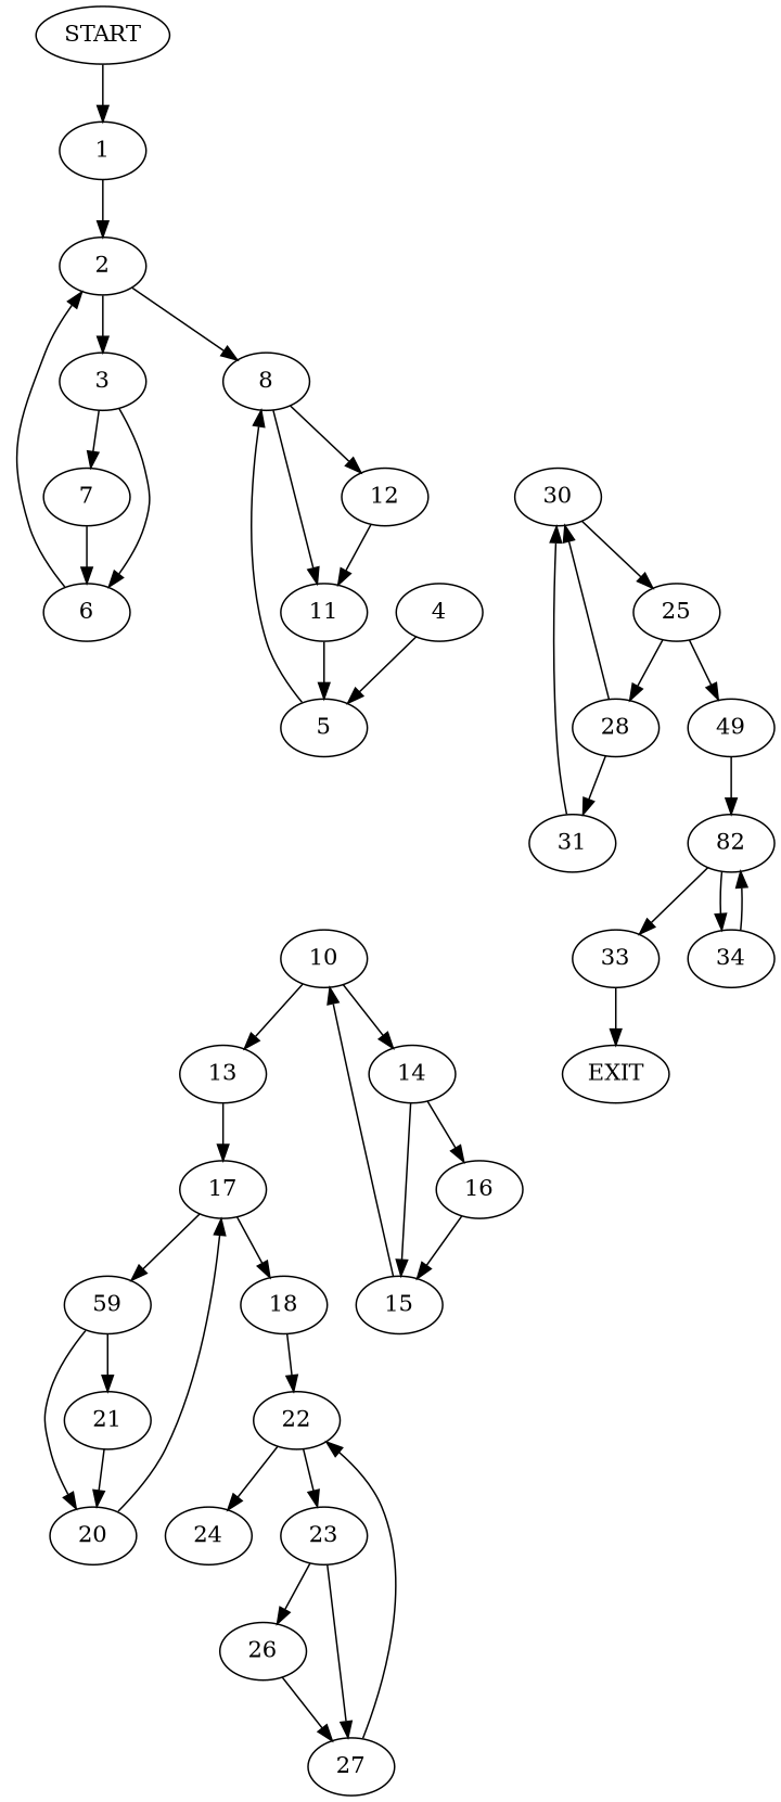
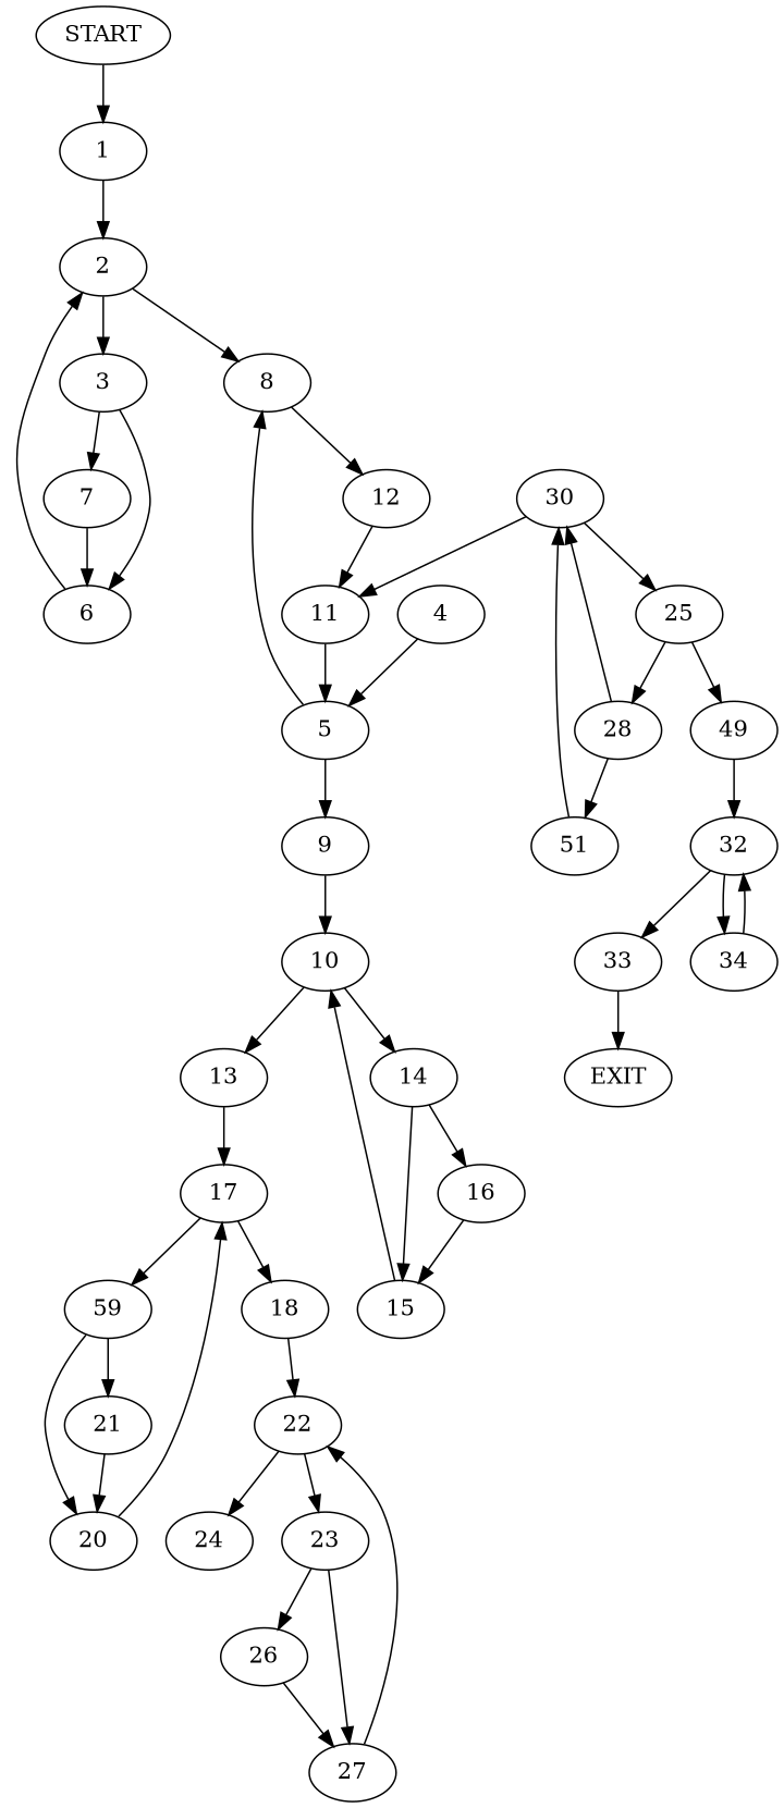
  digraph {
    n1 [label=START]
    1
    2
    n4 [label=EXIT]
    3
    8
    6
    7
    4
    5
+   9
    11
    12
    10
    13
    14
    17
    15
    16
    18
    n21 [label=59]
    22
    20
    21
    23
    24
    26
    27
    25
    28
    n31 [label=49]
    30
-   31
-   32 [label=82]
+   31 [label=51]
+   32
    33
    34
    n1 -> 1
    1 -> 2
    2 -> 3
    2 -> 8
    3 -> 6
    3 -> 7
-   8 -> 11
+   30 -> 11
    8 -> 12
    6 -> 2
    7 -> 6
    4 -> 5
    5 -> 8
+   5 -> 9
+   9 -> 10
    11 -> 5
    12 -> 11
    10 -> 13
    10 -> 14
    13 -> 17
    14 -> 15
    14 -> 16
    17 -> 18
    17 -> n21
    15 -> 10
    16 -> 15
    18 -> 22
    n21 -> 20
    n21 -> 21
    22 -> 23
    22 -> 24
    20 -> 17
    21 -> 20
    23 -> 26
    23 -> 27
    26 -> 27
    27 -> 22
    25 -> 28
    25 -> n31
    28 -> 30
    28 -> 31
    n31 -> 32
    30 -> 25
    31 -> 30
    32 -> 33
    32 -> 34
    33 -> n4
    34 -> 32
  }
